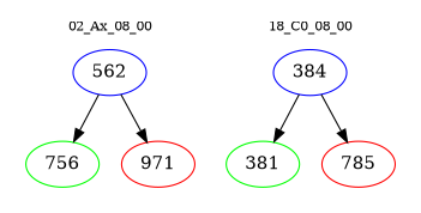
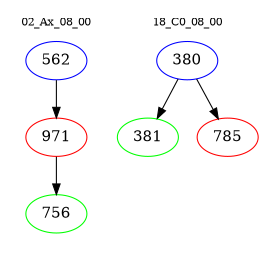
  digraph {
    node [color=blue]
    edge [color=black]
    n1 [label=562]
    n2 [color=green label=756]
    n3 [color=red label=971]
-   n4 [label=384]
+   n4 [label=380]
    n5 [color=green label=381]
    n6 [color=red label=785]
    subgraph cluster_1 {
      color=white
      fontsize=10
      label="02_Ax_08_00"
      n1
      n2
      n3
    }
    subgraph cluster_2 {
      color=white
      fontsize=10
      label="18_C0_08_00"
      n4
      n5
      n6
    }
-   n1 -> n2
+   n3 -> n2
    n1 -> n3
    n4 -> n5
    n4 -> n6
  }
